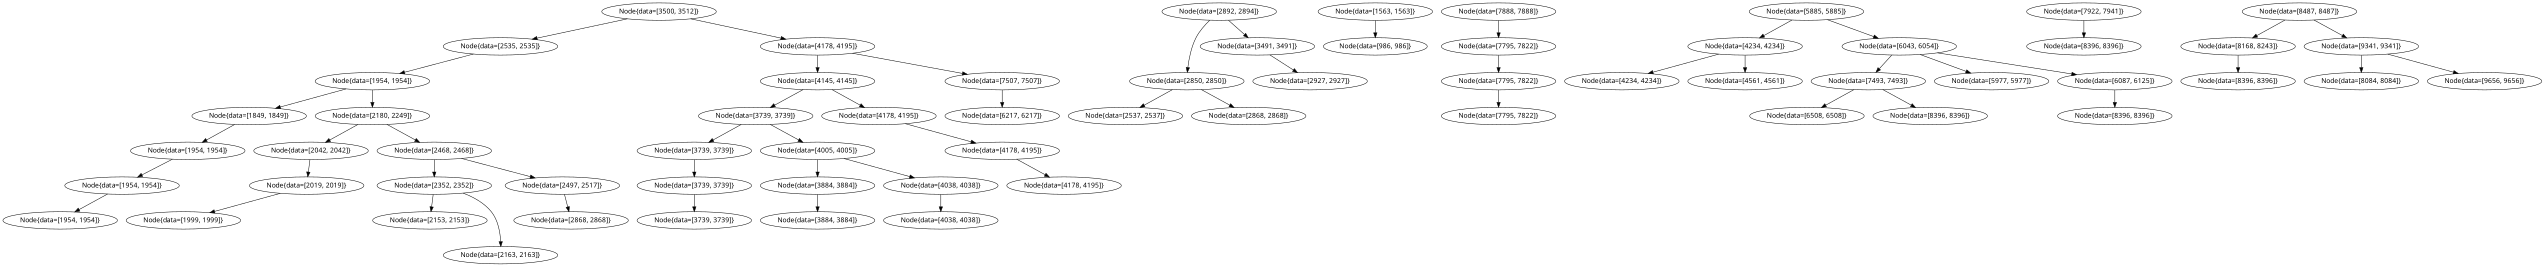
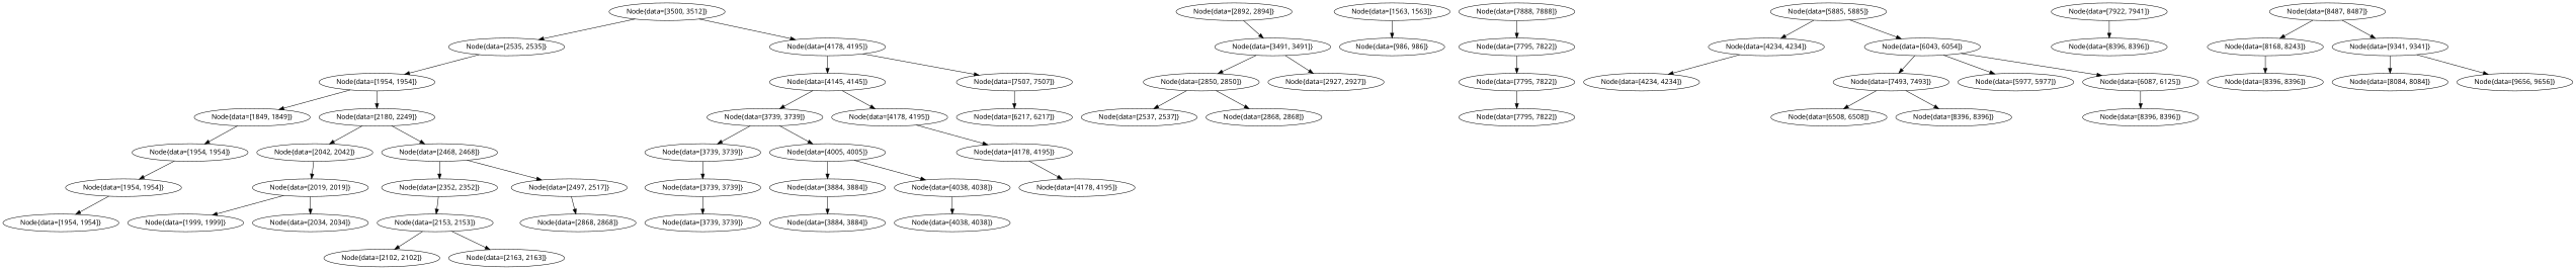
  digraph {
    fontname="Noto Sans"
    node [fontname="Noto Sans"]
    edge [fontname="Noto Sans"]
    n1 [label="Node{data=[3500, 3512]}"]
    n2 [label="Node{data=[2535, 2535]}"]
    n3 [label="Node{data=[4178, 4195]}"]
    n4 [label="Node{data=[1954, 1954]}"]
    n5 [label="Node{data=[4145, 4145]}"]
    n6 [label="Node{data=[7507, 7507]}"]
    n7 [label="Node{data=[1849, 1849]}"]
    n8 [label="Node{data=[2180, 2249]}"]
    n9 [label="Node{data=[2892, 2894]}"]
    n10 [label="Node{data=[2850, 2850]}"]
    n11 [label="Node{data=[3491, 3491]}"]
    n12 [label="Node{data=[1954, 1954]}"]
    n13 [label="Node{data=[2042, 2042]}"]
    n14 [label="Node{data=[2468, 2468]}"]
    n15 [label="Node{data=[1563, 1563]}"]
    n16 [label="Node{data=[986, 986]}"]
    n17 [label="Node{data=[1954, 1954]}"]
    n18 [label="Node{data=[1954, 1954]}"]
    n19 [label="Node{data=[2019, 2019]}"]
    n20 [label="Node{data=[2352, 2352]}"]
    n21 [label="Node{data=[2497, 2517]}"]
    n22 [label="Node{data=[1999, 1999]}"]
+   n23 [label="Node{data=[2034, 2034]}"]
    n24 [label="Node{data=[2153, 2153]}"]
+   n25 [label="Node{data=[2102, 2102]}"]
    n26 [label="Node{data=[2163, 2163]}"]
    n27 [label="Node{data=[2868, 2868]}"]
    n28 [label="Node{data=[2537, 2537]}"]
    n29 [label="Node{data=[2868, 2868]}"]
    n30 [label="Node{data=[2927, 2927]}"]
    n31 [label="Node{data=[3739, 3739]}"]
    n32 [label="Node{data=[4178, 4195]}"]
    n33 [label="Node{data=[6217, 6217]}"]
    n34 [label="Node{data=[3739, 3739]}"]
    n35 [label="Node{data=[4005, 4005]}"]
    n36 [label="Node{data=[4178, 4195]}"]
    n37 [label="Node{data=[3739, 3739]}"]
    n38 [label="Node{data=[3884, 3884]}"]
    n39 [label="Node{data=[4038, 4038]}"]
    n40 [label="Node{data=[3739, 3739]}"]
    n41 [label="Node{data=[3884, 3884]}"]
    n42 [label="Node{data=[4038, 4038]}"]
    n43 [label="Node{data=[4178, 4195]}"]
    n44 [label="Node{data=[7888, 7888]}"]
    n45 [label="Node{data=[7795, 7822]}"]
    n46 [label="Node{data=[5885, 5885]}"]
    n47 [label="Node{data=[4234, 4234]}"]
    n48 [label="Node{data=[6043, 6054]}"]
    n49 [label="Node{data=[7493, 7493]}"]
    n50 [label="Node{data=[6508, 6508]}"]
    n51 [label="Node{data=[8396, 8396]}"]
    n52 [label="Node{data=[4234, 4234]}"]
-   n53 [label="Node{data=[4561, 4561]}"]
    n54 [label="Node{data=[5977, 5977]}"]
    n55 [label="Node{data=[6087, 6125]}"]
    n56 [label="Node{data=[8396, 8396]}"]
    n57 [label="Node{data=[7795, 7822]}"]
    n58 [label="Node{data=[7795, 7822]}"]
    n59 [label="Node{data=[7922, 7941]}"]
    n60 [label="Node{data=[8396, 8396]}"]
    n61 [label="Node{data=[8487, 8487]}"]
    n62 [label="Node{data=[8168, 8243]}"]
    n63 [label="Node{data=[9341, 9341]}"]
    n64 [label="Node{data=[8396, 8396]}"]
    n65 [label="Node{data=[8084, 8084]}"]
    n66 [label="Node{data=[9656, 9656]}"]
    n1 -> n2
    n1 -> n3
    n2 -> n4
    n3 -> n5
    n3 -> n6
    n4 -> n7
    n4 -> n8
    n5 -> n31
    n5 -> n32
    n6 -> n33
    n7 -> n12
    n8 -> n13
    n8 -> n14
-   n9 -> n10
+   n11 -> n10
    n9 -> n11
    n10 -> n28
    n10 -> n29
    n11 -> n30
    n12 -> n17
    n13 -> n19
    n14 -> n20
    n14 -> n21
    n15 -> n16
    n17 -> n18
    n19 -> n22
+   n19 -> n23
    n20 -> n24
    n21 -> n27
-   n20 -> n26
+   n24 -> n25
+   n24 -> n26
    n31 -> n34
    n31 -> n35
    n32 -> n36
    n34 -> n37
    n35 -> n38
    n35 -> n39
    n36 -> n43
    n37 -> n40
    n38 -> n41
    n39 -> n42
    n44 -> n45
    n45 -> n57
    n46 -> n47
    n46 -> n48
    n47 -> n52
-   n47 -> n53
    n48 -> n49
    n48 -> n54
    n48 -> n55
    n49 -> n50
    n49 -> n51
    n55 -> n56
    n57 -> n58
    n59 -> n60
    n61 -> n62
    n61 -> n63
    n62 -> n64
    n63 -> n65
    n63 -> n66
  }
